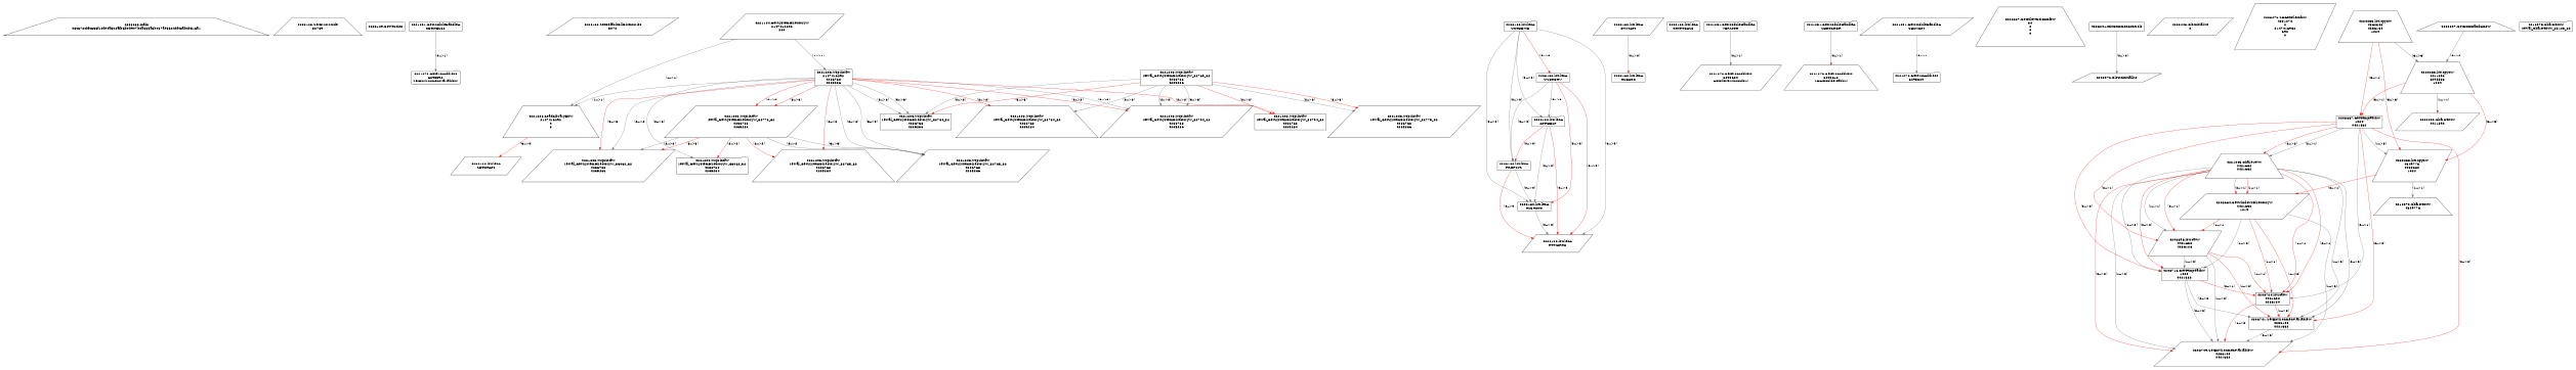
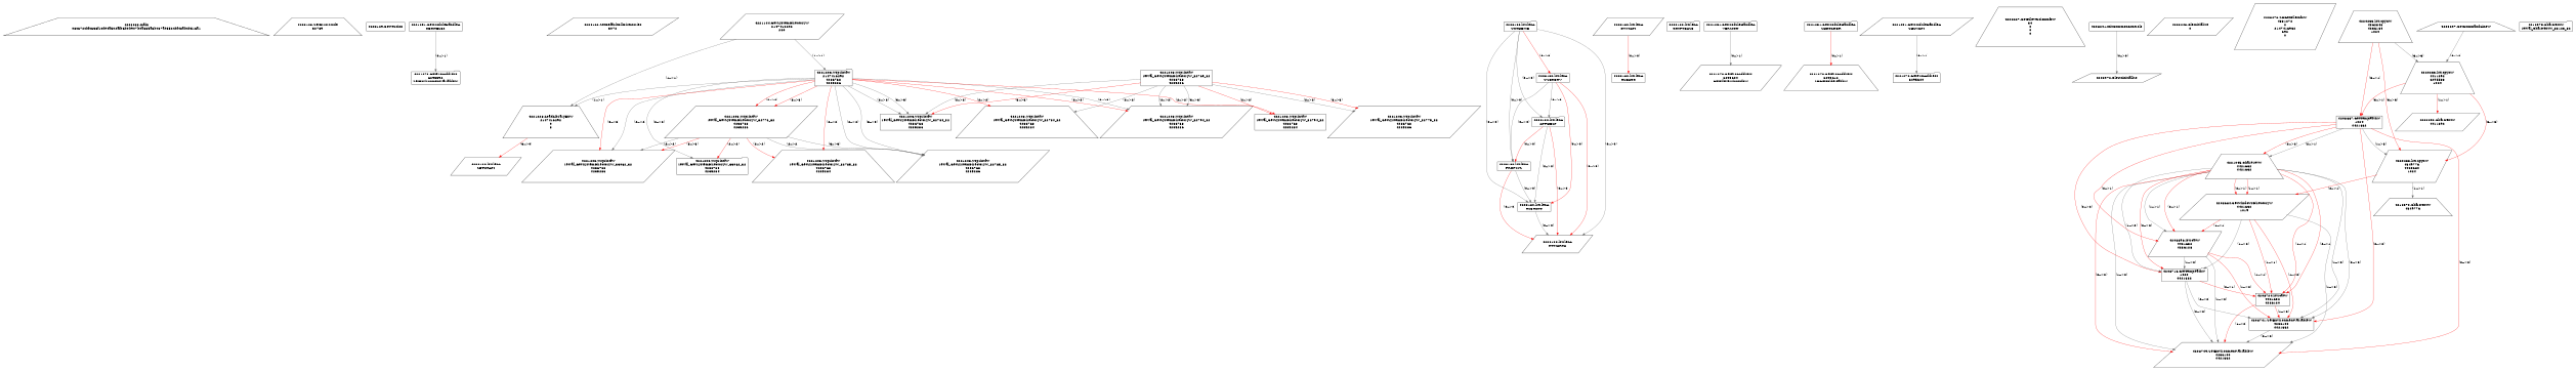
  digraph {
    node [shape=parallelogram]
    edge [color=gray40]
    n1 [label="4208088.main\n08c672cbfc638f1cde4a502afb6b0b907b0a665a6b487a9552cbf48abcb516a1" shape=trapezium]
    n2 [label="4208123.SetErrorMode\n32769" shape=trapezium]
    n3 [label="4208129.GetVersion\n" shape=box]
    n4 [label="4221251.GetModuleHandleA\nKERNEL32" shape=box]
    n5 [label="4221278.GetProcAddress\n6295592\nSetEnvironmentVariableW" shape=folder]
    n6 [label="4208166.SetDefaultDllDirectories\n3072"]
    n7 [label="4221144.GetSystemDirectoryW\n2147416292\n260"]
    n8 [label="4221203.wsprintfW\n2147416292\n4236768\n4235286" shape=folder]
    n9 [label="4221223.LoadLibraryExW\n2147416292\n0\n8" shape=trapezium]
    n10 [label="4221203.wsprintfW\nretval_GetSystemDirectoryW_32776_32\n4236768\n4235286"]
    n11 [label="4221203.wsprintfW\nretval_GetSystemDirectoryW_33062_32\n4236768\n4235286"]
    n12 [label="4221203.wsprintfW\nretval_GetSystemDirectoryW_33062_32\n4236768\n4235284" shape=folder]
    n13 [label="4221203.wsprintfW\nretval_GetSystemDirectoryW_32785_32\n4236768\n4235284" shape=trapezium]
    n14 [label="4221203.wsprintfW\nretval_GetSystemDirectoryW_32784_32\n4236768\n4235286" shape=box]
    n15 [label="4221203.wsprintfW\nretval_GetSystemDirectoryW_32785_32\n4236768\n4235286"]
    n16 [label="4221203.wsprintfW\nretval_GetSystemDirectoryW_32784_32\n4236768\n4235284" shape=trapezium]
    n17 [label="4221203.wsprintfW\nretval_GetSystemDirectoryW_32794_32\n4236768\n4235286"]
    n18 [label="4221203.wsprintfW\nretval_GetSystemDirectoryW_32794_32\n4236768\n4235284" shape=box]
    n19 [label="4208180.lstrlenA\nSETUPAPI"]
    n20 [label="4208180.lstrlenA\nUXTHEME" shape=folder]
    n21 [label="4208180.lstrlenA\nUSERENV" shape=box]
    n22 [label="4208180.lstrlenA\nAPPHELP" shape=folder]
    n23 [label="4208180.lstrlenA\nPROPSYS" shape=box]
    n24 [label="4208180.lstrlenA\nCLBCATQ" shape=box]
    n25 [label="4208180.lstrlenA\nNTMARTA"]
    n26 [label="4208180.lstrlenA\nDWMAPI"]
    n27 [label="4208180.lstrlenA\nOLEACC" shape=box]
    n28 [label="4208180.lstrlenA\nCRYPTBASE" shape=folder]
    n29 [label="4221251.GetModuleHandleA\nVERSION" shape=folder]
    n30 [label="4221278.GetProcAddress\n6295604\nGetFileVersionInfoW"]
    n31 [label="4221251.GetModuleHandleA\nSHFOLDER" shape=folder]
    n32 [label="4221278.GetProcAddress\n6295612\nSHGetFolderPathW" shape=trapezium]
    n33 [label="4221251.GetModuleHandleA\nSHLWAPI"]
    n34 [label="4221278.GetProcAddress\n6295620\n" shape=folder]
    n35 [label="4208227.GetFileVersionInfoW\n30\n0\n0\n0" shape=trapezium]
    n36 [label="4208241.InitCommonControls\n" shape=box]
    n37 [label="4208972.OleUninitialize\n"]
    n38 [label="4208248.OleInitialize\n0"]
    n39 [label="4208276.SHGetFileInfoW\n4331272\n0\n2147416932\n692\n0"]
    n40 [label="4220233.lstrcpynW\n4362848\n4236164\n1024" shape=trapezium]
    n41 [label="4220233.lstrcpynW\n4411392\n6295588\n1024" shape=trapezium]
    n42 [label="4208667.GetTempPathW\n1024\n4421632" shape=box]
    n43 [label="4220233.lstrcpynW\n4349776\n4423680\n1024"]
    n44 [label="4208353.CharNextW\n4411392"]
    n45 [label="4221045.CharPrevW\n4421632\n4421632" shape=trapezium]
    n46 [label="4208696.lstrcatW\n4421632\n4236128"]
    n47 [label="4208716.GetTempPathW\n1020\n4421632" shape=folder]
    n48 [label="4208724.lstrcatW\n4421632\n4236120" shape=folder]
    n49 [label="4208741.SetEnvironmentVariableW\n4236108\n4421632" shape=box]
    n50 [label="4208749.SetEnvironmentVariableW\n4236100\n4421632"]
    n51 [label="4208684.GetWindowsDirectoryW\n4421632\n1019"]
    n52 [label="4218570.CharNextW\n4349776" shape=trapezium]
    n53 [label="4208297.GetCommandLineW\n" shape=trapezium]
    n54 [label="4218575.CharNextW\nretval_CharNextW_33123_32" shape=folder]
    n55 [label="4221203.wsprintfW\nretval_GetSystemDirectoryW_32769_32\n4236768\n4235286" shape=box]
    n56 [label="4221203.wsprintfW\nretval_GetSystemDirectoryW_32775_32\n4236768\n4235286"]
    n4 -> n5 [label="(0-->1)"]
    n7 -> n8 [label="(1-->1)"]
    n7 -> n9 [label="(1-->1)"]
    n8 -> n9 [label="(1-->1)"]
    n8 -> n10 [color=red label="(2-->2)"]
    n8 -> n10 [color=red label="(3-->3)"]
    n8 -> n11 [label="(2-->2)"]
    n8 -> n11 [color=red label="(3-->3)"]
    n8 -> n12 [label="(2-->2)"]
    n8 -> n13 [color=red label="(2-->2)"]
    n8 -> n14 [label="(2-->2)"]
    n8 -> n14 [label="(3-->3)"]
    n8 -> n15 [label="(2-->2)"]
    n8 -> n15 [label="(3-->3)"]
    n8 -> n16 [color=red label="(2-->2)"]
    n8 -> n17 [color=red label="(2-->2)"]
    n8 -> n17 [label="(3-->3)"]
    n8 -> n18 [color=red label="(2-->2)"]
    n9 -> n19 [color=red label="(3-->0)"]
    n10 -> n11 [label="(2-->2)"]
    n10 -> n11 [color=red label="(3-->3)"]
    n10 -> n12 [color=red label="(2-->2)"]
    n10 -> n13 [color=red label="(2-->2)"]
    n10 -> n15 [label="(2-->2)"]
    n10 -> n15 [label="(3-->3)"]
    n20 -> n21 [color=red label="(0-->0)"]
    n20 -> n22 [label="(0-->0)"]
    n20 -> n23 [label="(0-->0)"]
    n20 -> n24 [label="(0-->0)"]
    n20 -> n25 [label="(0-->0)"]
    n21 -> n22 [label="(0-->0)"]
    n21 -> n23 [label="(0-->0)"]
    n21 -> n24 [color=red label="(0-->0)"]
    n21 -> n25 [color=red label="(0-->0)"]
    n22 -> n23 [color=red label="(0-->0)"]
    n22 -> n24 [label="(0-->0)"]
    n22 -> n25 [color=red label="(0-->0)"]
    n23 -> n24 [label="(0-->0)"]
    n23 -> n25 [color=red label="(0-->0)"]
    n24 -> n25 [label="(0-->0)"]
    n26 -> n27 [color=red label="(0-->0)"]
    n29 -> n30 [label="(0-->1)"]
    n31 -> n32 [color=red label="(0-->1)"]
    n33 -> n34 [label="(0-->1)"]
    n36 -> n37 [label="(0-->0)"]
    n40 -> n41 [label="(3-->3)"]
    n40 -> n42 [color=red label="(3-->1)"]
    n40 -> n43 [color=red label="(3-->3)"]
    n41 -> n42 [color=red label="(3-->1)"]
    n41 -> n43 [color=red label="(3-->3)"]
    n41 -> n44 [color=red label="(1-->1)"]
    n42 -> n43 [label="(1-->3)"]
    n42 -> n45 [label="(2-->1)"]
    n42 -> n45 [color=red label="(2-->2)"]
    n42 -> n46 [color=red label="(2-->1)"]
    n42 -> n47 [color=red label="(2-->2)"]
-   n42 -> n48 [label="(2-->1)"]
    n42 -> n49 [color=red label="(2-->2)"]
    n42 -> n50 [color=red label="(2-->2)"]
    n43 -> n51 [color=red label="(2-->1)"]
    n43 -> n52 [label="(1-->1)"]
    n45 -> n46 [label="(1-->1)"]
    n45 -> n46 [color=red label="(2-->1)"]
    n45 -> n47 [label="(1-->2)"]
    n45 -> n47 [color=red label="(2-->2)"]
    n45 -> n48 [color=red label="(1-->1)"]
    n45 -> n48 [color=red label="(2-->1)"]
    n45 -> n49 [label="(1-->2)"]
    n45 -> n49 [label="(2-->2)"]
    n45 -> n50 [label="(1-->2)"]
    n45 -> n50 [color=red label="(2-->2)"]
    n45 -> n51 [color=red label="(1-->1)"]
    n45 -> n51 [color=red label="(2-->1)"]
    n46 -> n47 [label="(1-->2)"]
    n46 -> n48 [color=red label="(1-->1)"]
    n46 -> n49 [color=red label="(1-->2)"]
    n46 -> n50 [label="(1-->2)"]
    n47 -> n48 [color=red label="(2-->1)"]
    n47 -> n49 [label="(2-->2)"]
    n47 -> n50 [label="(2-->2)"]
    n48 -> n49 [color=red label="(1-->2)"]
    n48 -> n50 [color=red label="(1-->2)"]
    n49 -> n50 [label="(2-->2)"]
    n51 -> n46 [color=red label="(1-->1)"]
    n51 -> n47 [label="(1-->2)"]
    n51 -> n48 [color=red label="(1-->1)"]
    n51 -> n49 [color=red label="(1-->2)"]
    n51 -> n50 [label="(1-->2)"]
    n53 -> n41 [label="(0-->2)"]
    n55 -> n14 [label="(2-->2)"]
    n55 -> n14 [color=red label="(3-->3)"]
    n55 -> n16 [label="(2-->2)"]
    n55 -> n17 [label="(2-->2)"]
    n55 -> n17 [label="(3-->3)"]
    n55 -> n18 [color=red label="(2-->2)"]
    n55 -> n56 [label="(2-->2)"]
    n55 -> n56 [color=red label="(3-->3)"]
  }
